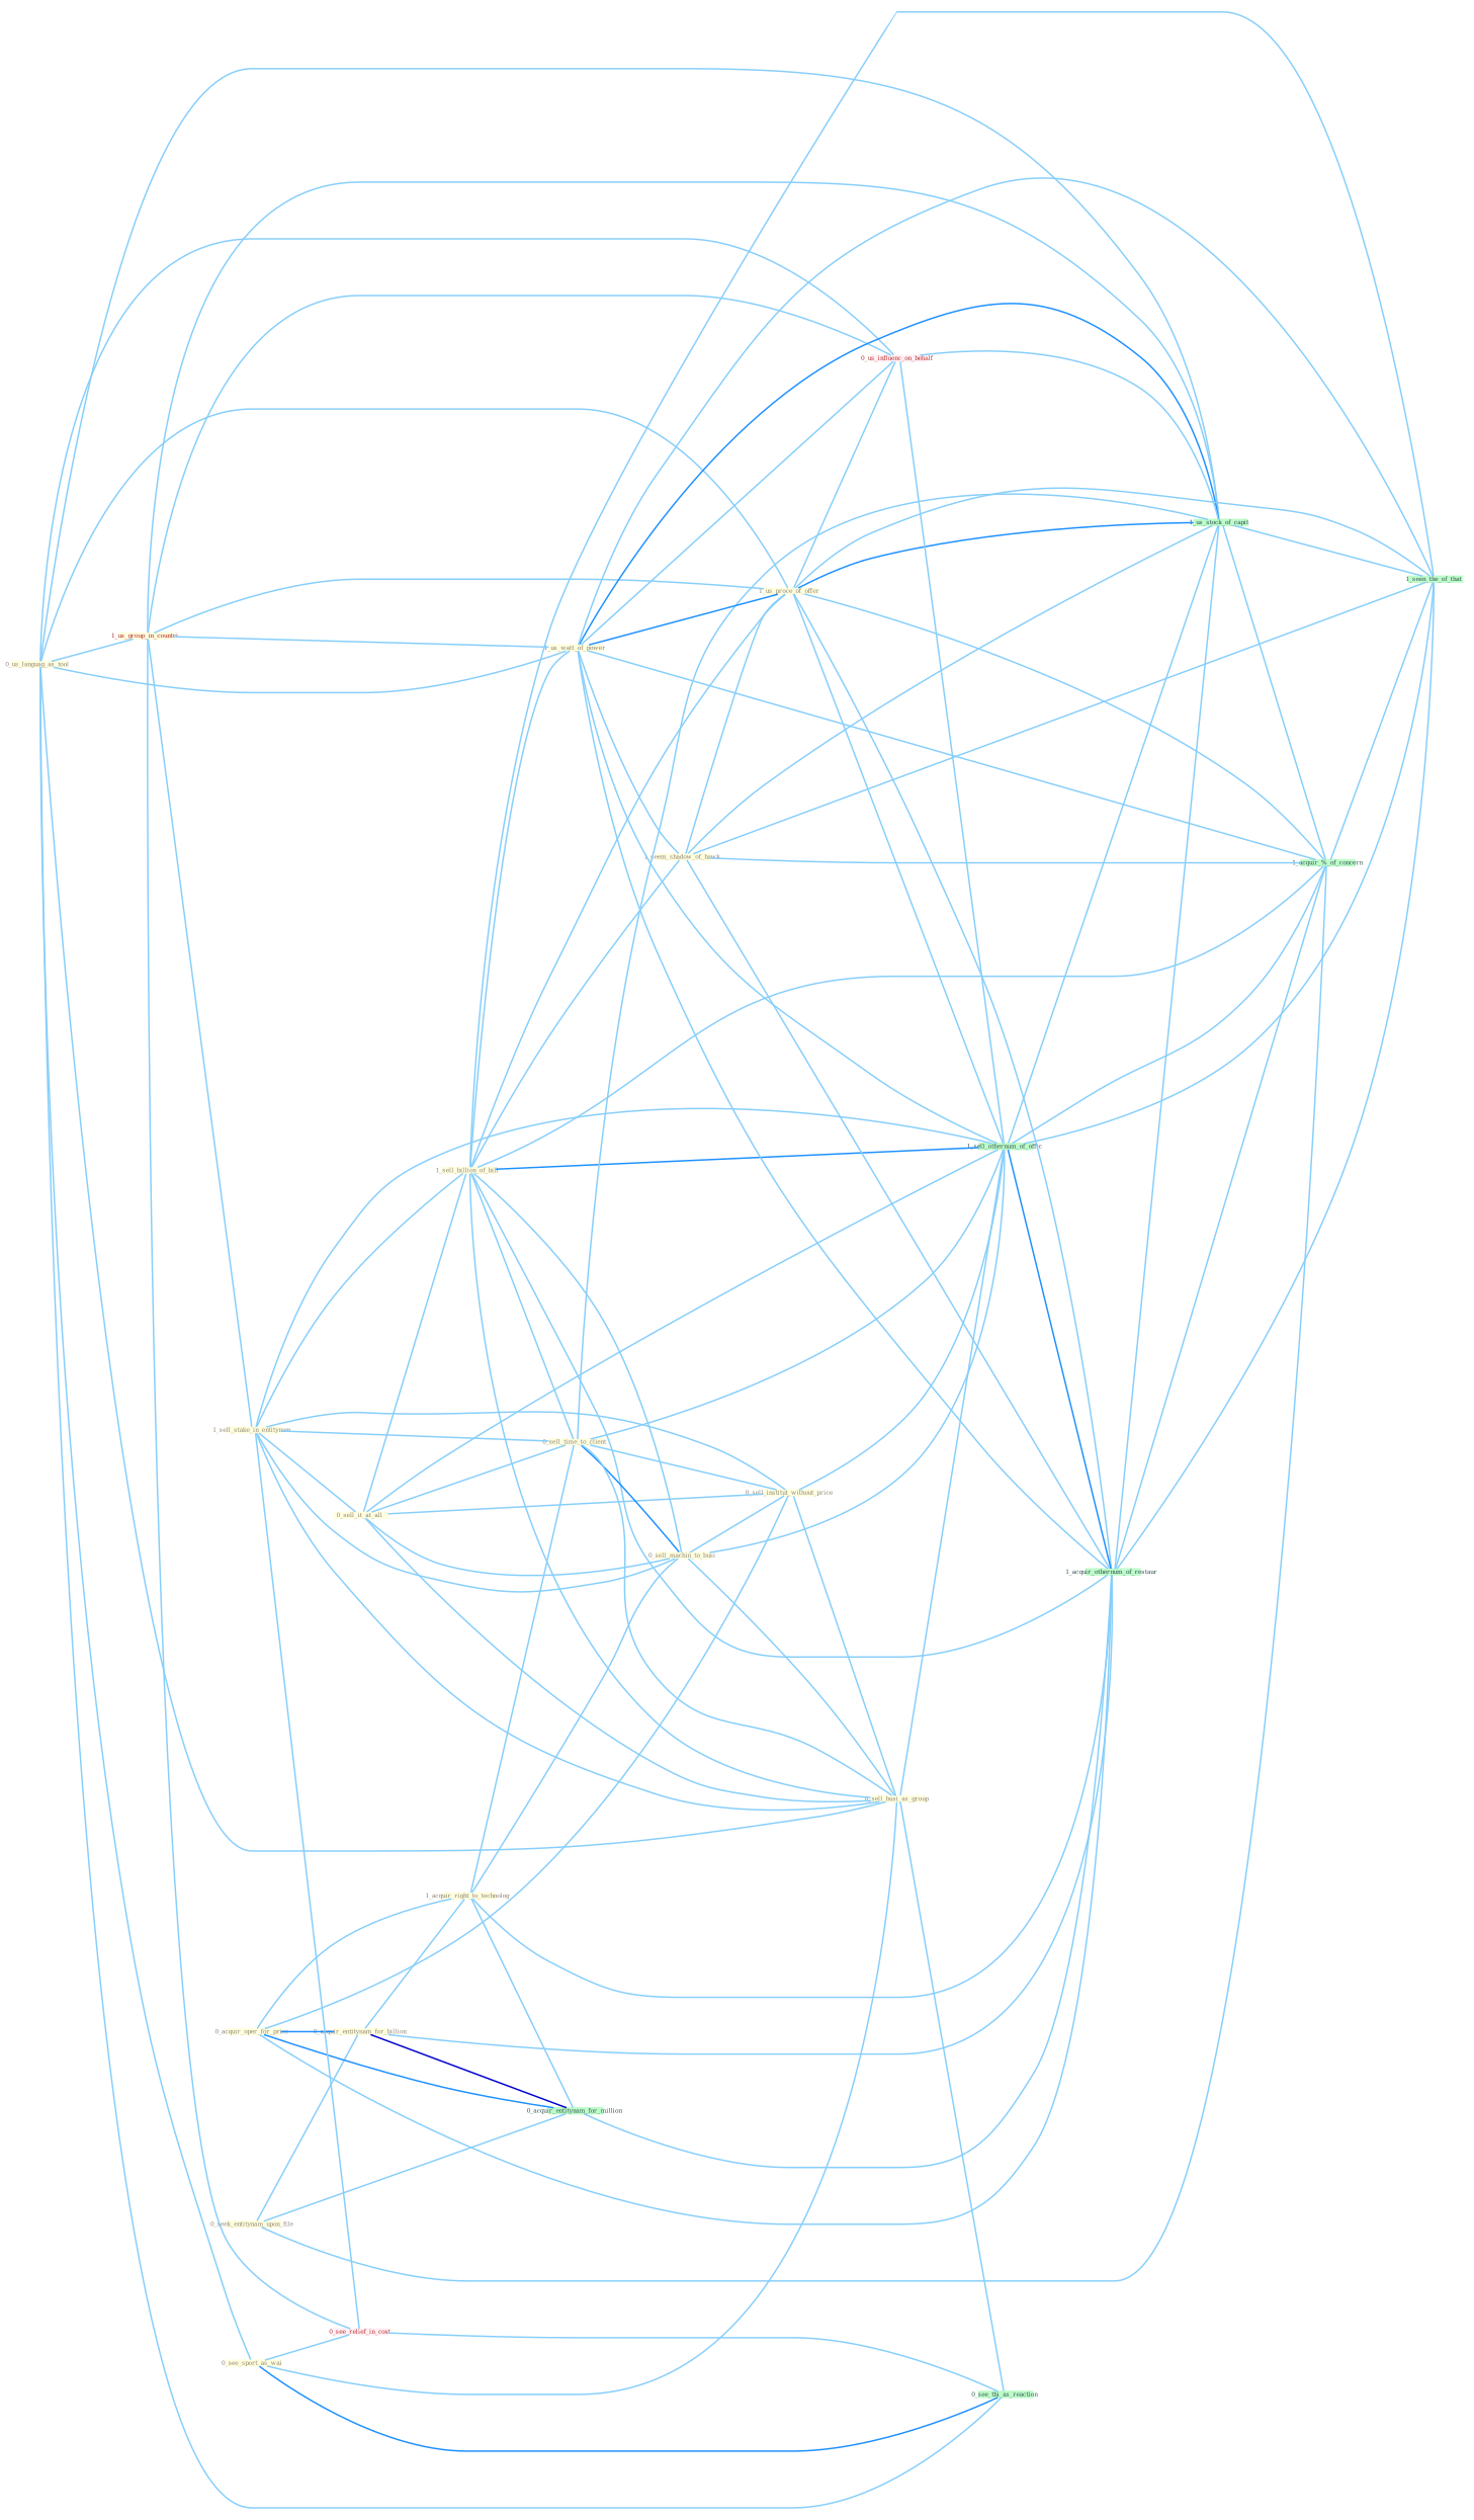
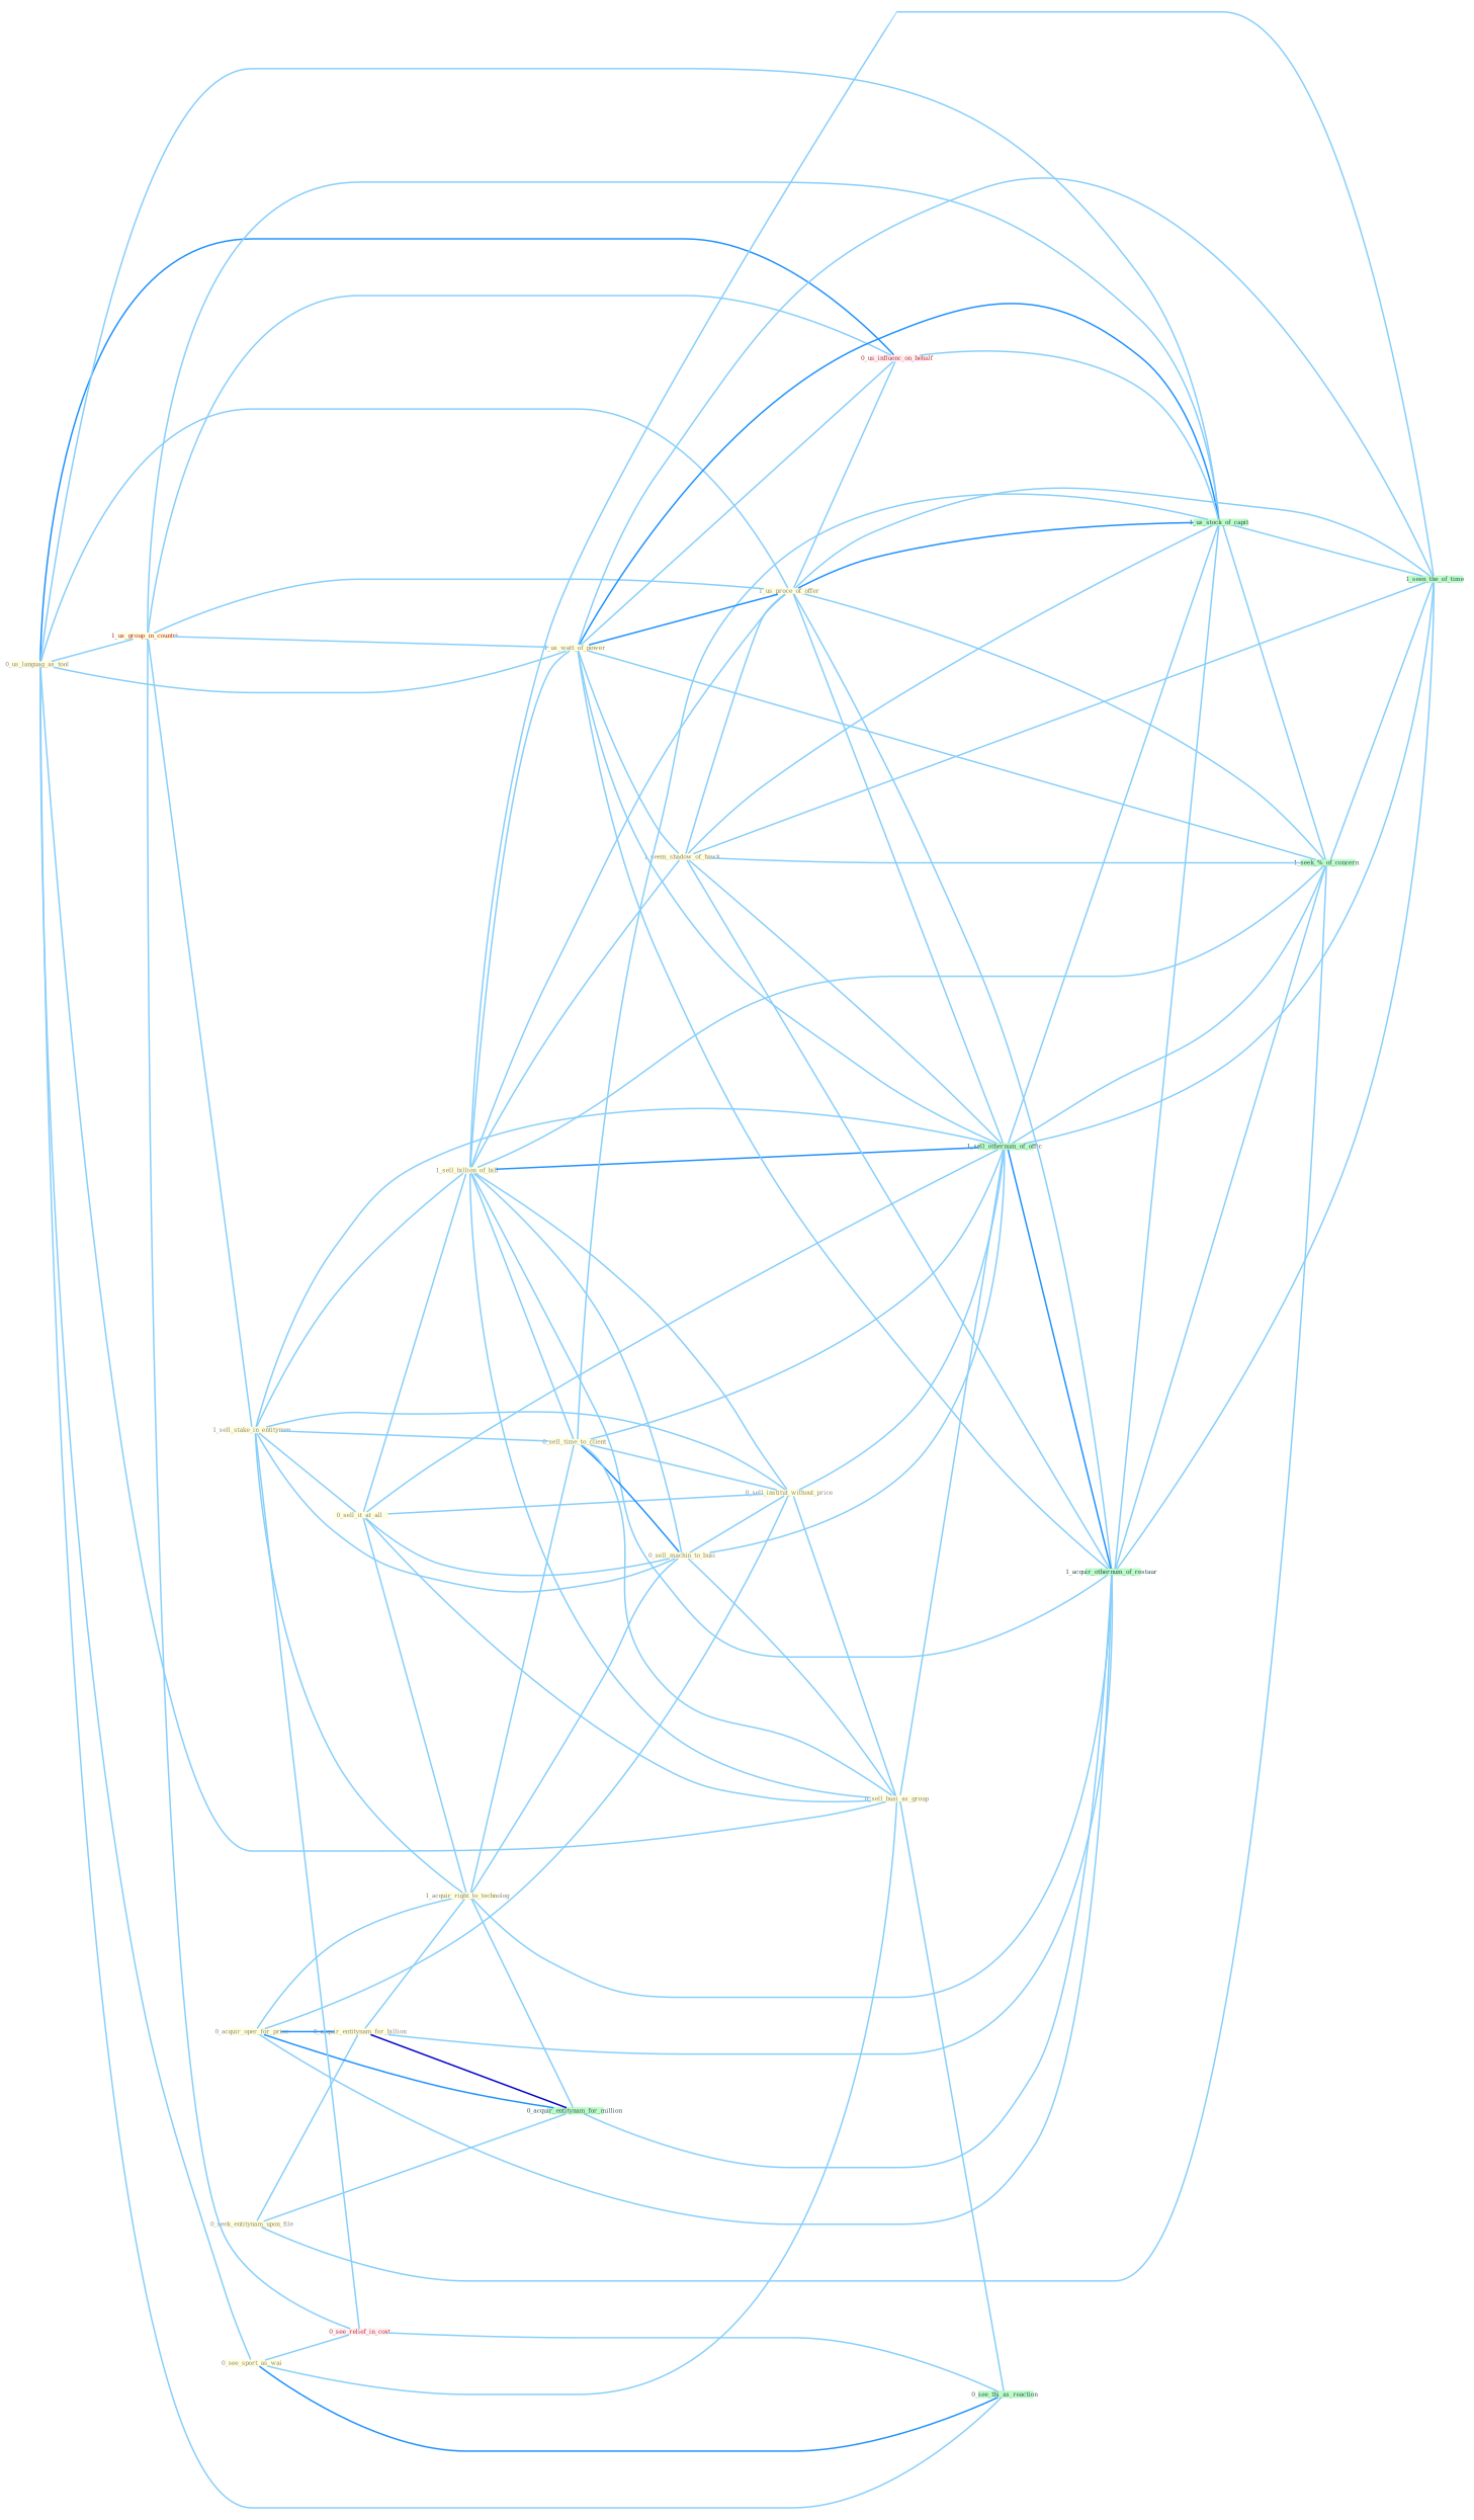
  graph {
    rankdir=LR
    node [color="#ffffe0" fixedsize=true fontcolor="#8b7d6b" fontsize=4 shape=polygon style=filled]
    edge [color="#87cefa" w=1]
    "0_us_languag_as_tool " [height=.06 width=.5]
    "0_seek_entitynam_upon_file " [height=.06 width=.5]
    "0_acquir_oper_for_price " [height=.06 width=.5]
    "1_us_group_in_countri " [fontcolor="#b22222" height=.06 width=.5]
    "1_sell_stake_in_entitynam " [height=.06 width=.5]
    "0_acquir_entitynam_for_billion " [height=.06 width=.5]
    "0_sell_it_at_all " [height=.06 width=.5]
    "1_sell_billion_of_bill " [height=.06 width=.5]
    "1_acquir_right_to_technolog " [height=.06 width=.5]
    "0_sell_time_to_client " [height=.06 width=.5]
    "1_us_watt_of_power " [height=.06 width=.5]
    "0_sell_machin_to_busi " [height=.06 width=.5]
    "1_seem_shadow_of_hawk " [height=.06 width=.5]
    "0_see_sport_as_wai " [height=.06 width=.5]
    "1_us_proce_of_offer " [height=.06 width=.5]
    "0_sell_institut_without_price " [height=.06 width=.5]
    "0_sell_busi_as_group " [height=.06 width=.5]
    "0_us_influenc_on_behalf " [color="#fff0f5" fontcolor="#b22222" height=.06 width=.5]
    "0_see_relief_in_cost " [color="#fff0f5" fontcolor="#b22222" height=.06 width=.5]
    "0_see_thi_as_reaction " [color="#BDFCC9" fontcolor="#2f4f4f" height=.06 width=.5]
    "1_us_stock_of_capit " [color="#BDFCC9" fontcolor="#2f4f4f" height=.06 width=.5]
    "0_acquir_entitynam_for_million " [color="#BDFCC9" fontcolor="#2f4f4f" height=.06 width=.5]
-   "1_seek_%_of_concern " [color="#BDFCC9" fontcolor="#2f4f4f" height=.06 width=.5 label="1_acquir_%_of_concern"]
+   "1_seek_%_of_concern " [color="#BDFCC9" fontcolor="#2f4f4f" height=.06 width=.5]
    "1_acquir_othernum_of_restaur " [color="#BDFCC9" fontcolor="#2f4f4f" height=.06 width=.5]
    "1_sell_othernum_of_offic " [color="#BDFCC9" fontcolor="#2f4f4f" height=.06 width=.5]
-   "1_seen_the_of_that " [color="#BDFCC9" fontcolor="#2f4f4f" height=.06 width=.5]
+   "1_seen_the_of_that " [color="#BDFCC9" fontcolor="#2f4f4f" height=.06 width=.5 label="1_seen_the_of_time"]
    subgraph sub_1 {
      "0_us_languag_as_tool "
      "0_seek_entitynam_upon_file "
      "0_acquir_oper_for_price "
      "1_us_group_in_countri "
      "1_sell_stake_in_entitynam "
      "0_acquir_entitynam_for_billion "
      "0_sell_it_at_all "
      "1_sell_billion_of_bill "
      "1_acquir_right_to_technolog "
      "0_sell_time_to_client "
      "1_us_watt_of_power "
      "0_sell_machin_to_busi "
      "1_seem_shadow_of_hawk "
      "0_see_sport_as_wai "
      "1_us_proce_of_offer "
      "0_sell_institut_without_price "
      "0_sell_busi_as_group "
    }
    subgraph sub_2 {
      "0_us_influenc_on_behalf "
      "0_see_relief_in_cost "
    }
    "0_us_languag_as_tool " -- "1_us_group_in_countri "
    "0_us_languag_as_tool " -- "1_us_watt_of_power "
    "0_us_languag_as_tool " -- "0_see_sport_as_wai "
    "0_us_languag_as_tool " -- "1_us_proce_of_offer "
    "0_us_languag_as_tool " -- "0_sell_busi_as_group "
-   "0_us_languag_as_tool " -- "0_us_influenc_on_behalf "
+   "0_us_languag_as_tool " -- "0_us_influenc_on_behalf " [color="#1e90ff"]
    "0_us_languag_as_tool " -- "0_see_thi_as_reaction "
    "0_us_languag_as_tool " -- "1_us_stock_of_capit "
    "0_seek_entitynam_upon_file " -- "0_acquir_entitynam_for_billion "
    "0_seek_entitynam_upon_file " -- "0_acquir_entitynam_for_million "
    "0_seek_entitynam_upon_file " -- "1_seek_%_of_concern "
    "0_acquir_oper_for_price " -- "0_acquir_entitynam_for_billion " [color="#1e90ff" w=2]
    "0_acquir_oper_for_price " -- "1_acquir_right_to_technolog "
    "0_acquir_oper_for_price " -- "0_sell_institut_without_price "
    "0_acquir_oper_for_price " -- "0_acquir_entitynam_for_million " [color="#1e90ff" w=2]
    "0_acquir_oper_for_price " -- "1_acquir_othernum_of_restaur "
    "1_us_group_in_countri " -- "1_sell_stake_in_entitynam "
    "1_us_group_in_countri " -- "1_us_watt_of_power "
    "1_us_group_in_countri " -- "1_us_proce_of_offer "
    "1_us_group_in_countri " -- "0_us_influenc_on_behalf "
    "1_us_group_in_countri " -- "0_see_relief_in_cost "
    "1_us_group_in_countri " -- "1_us_stock_of_capit "
    "1_sell_stake_in_entitynam " -- "0_sell_it_at_all "
    "1_sell_stake_in_entitynam " -- "1_sell_billion_of_bill "
    "1_sell_stake_in_entitynam " -- "0_sell_time_to_client "
    "1_sell_stake_in_entitynam " -- "0_sell_machin_to_busi "
    "1_sell_stake_in_entitynam " -- "0_sell_institut_without_price "
-   "1_sell_stake_in_entitynam " -- "0_sell_busi_as_group "
+   "1_sell_stake_in_entitynam " -- "1_acquir_right_to_technolog "
    "1_sell_stake_in_entitynam " -- "0_see_relief_in_cost "
    "1_sell_stake_in_entitynam " -- "1_sell_othernum_of_offic "
    "0_acquir_entitynam_for_billion " -- "1_acquir_right_to_technolog "
    "0_acquir_entitynam_for_billion " -- "0_acquir_entitynam_for_million " [color="#0000cd" w=3]
    "0_acquir_entitynam_for_billion " -- "1_acquir_othernum_of_restaur "
    "0_sell_it_at_all " -- "1_sell_billion_of_bill "
-   "0_sell_it_at_all " -- "0_sell_time_to_client "
+   "0_sell_it_at_all " -- "1_acquir_right_to_technolog "
    "0_sell_it_at_all " -- "0_sell_machin_to_busi "
    "0_sell_it_at_all " -- "0_sell_institut_without_price "
    "0_sell_it_at_all " -- "0_sell_busi_as_group "
    "0_sell_it_at_all " -- "1_sell_othernum_of_offic "
    "1_sell_billion_of_bill " -- "0_sell_time_to_client "
    "1_sell_billion_of_bill " -- "1_us_watt_of_power "
    "1_sell_billion_of_bill " -- "0_sell_machin_to_busi "
    "1_sell_billion_of_bill " -- "1_seem_shadow_of_hawk "
    "1_sell_billion_of_bill " -- "1_us_proce_of_offer "
+   "1_sell_billion_of_bill " -- "0_sell_institut_without_price "
    "1_sell_billion_of_bill " -- "0_sell_busi_as_group "
    "1_sell_billion_of_bill " -- "1_seek_%_of_concern "
    "1_sell_billion_of_bill " -- "1_acquir_othernum_of_restaur "
    "1_sell_billion_of_bill " -- "1_sell_othernum_of_offic " [color="#1e90ff" w=2]
    "1_sell_billion_of_bill " -- "1_seen_the_of_that "
    "1_acquir_right_to_technolog " -- "0_sell_time_to_client "
    "1_acquir_right_to_technolog " -- "0_sell_machin_to_busi "
    "1_acquir_right_to_technolog " -- "0_acquir_entitynam_for_million "
    "1_acquir_right_to_technolog " -- "1_acquir_othernum_of_restaur "
    "0_sell_time_to_client " -- "0_sell_machin_to_busi " [color="#1e90ff" w=2]
    "0_sell_time_to_client " -- "0_sell_institut_without_price "
    "0_sell_time_to_client " -- "0_sell_busi_as_group "
    "0_sell_time_to_client " -- "1_us_stock_of_capit "
    "0_sell_time_to_client " -- "1_sell_othernum_of_offic "
    "1_us_watt_of_power " -- "1_seem_shadow_of_hawk "
    "1_us_watt_of_power " -- "1_us_proce_of_offer " [color="#1e90ff" w=2]
    "1_us_watt_of_power " -- "0_us_influenc_on_behalf "
    "1_us_watt_of_power " -- "1_us_stock_of_capit " [color="#1e90ff" w=2]
    "1_us_watt_of_power " -- "1_seek_%_of_concern "
    "1_us_watt_of_power " -- "1_acquir_othernum_of_restaur "
    "1_us_watt_of_power " -- "1_sell_othernum_of_offic "
    "1_us_watt_of_power " -- "1_seen_the_of_that "
    "0_sell_machin_to_busi " -- "0_sell_institut_without_price "
    "0_sell_machin_to_busi " -- "0_sell_busi_as_group "
    "0_sell_machin_to_busi " -- "1_sell_othernum_of_offic "
    "1_seem_shadow_of_hawk " -- "1_us_proce_of_offer "
    "1_seem_shadow_of_hawk " -- "1_us_stock_of_capit "
    "1_seem_shadow_of_hawk " -- "1_seek_%_of_concern "
    "1_seem_shadow_of_hawk " -- "1_acquir_othernum_of_restaur "
-   "0_us_influenc_on_behalf " -- "1_sell_othernum_of_offic "
+   "1_seem_shadow_of_hawk " -- "1_sell_othernum_of_offic "
    "1_seem_shadow_of_hawk " -- "1_seen_the_of_that "
    "0_see_sport_as_wai " -- "0_sell_busi_as_group "
    "0_see_sport_as_wai " -- "0_see_relief_in_cost "
    "0_see_sport_as_wai " -- "0_see_thi_as_reaction " [color="#1e90ff" w=2]
    "1_us_proce_of_offer " -- "0_us_influenc_on_behalf "
    "1_us_proce_of_offer " -- "1_us_stock_of_capit " [color="#1e90ff" w=2]
    "1_us_proce_of_offer " -- "1_seek_%_of_concern "
    "1_us_proce_of_offer " -- "1_acquir_othernum_of_restaur "
    "1_us_proce_of_offer " -- "1_sell_othernum_of_offic "
    "1_us_proce_of_offer " -- "1_seen_the_of_that "
    "0_sell_institut_without_price " -- "0_sell_busi_as_group "
    "0_sell_institut_without_price " -- "1_sell_othernum_of_offic "
    "0_sell_busi_as_group " -- "0_see_thi_as_reaction "
    "0_sell_busi_as_group " -- "1_sell_othernum_of_offic "
    "0_us_influenc_on_behalf " -- "1_us_stock_of_capit "
    "0_see_relief_in_cost " -- "0_see_thi_as_reaction "
    "1_us_stock_of_capit " -- "1_seek_%_of_concern "
    "1_us_stock_of_capit " -- "1_seen_the_of_that "
    "0_acquir_entitynam_for_million " -- "1_acquir_othernum_of_restaur "
    "1_seek_%_of_concern " -- "1_seen_the_of_that "
    "1_acquir_othernum_of_restaur " -- "1_us_stock_of_capit "
    "1_acquir_othernum_of_restaur " -- "1_seek_%_of_concern "
    "1_acquir_othernum_of_restaur " -- "1_seen_the_of_that "
    "1_sell_othernum_of_offic " -- "1_us_stock_of_capit "
    "1_sell_othernum_of_offic " -- "1_seek_%_of_concern "
    "1_sell_othernum_of_offic " -- "1_acquir_othernum_of_restaur " [color="#1e90ff" w=2]
    "1_sell_othernum_of_offic " -- "1_seen_the_of_that "
  }
